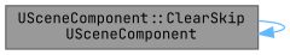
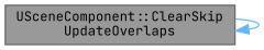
  digraph {
    rankdir=TB
    fontname="JetBrains Mono"
-   n1 [color=gray40 fillcolor=grey60 fontcolor=black fontname="JetBrains Mono" fontsize=10 height=0.2 label="USceneComponent::ClearSkip\lUSceneComponent" shape=box style=filled width=0.4]
+   n1 [color=gray40 fillcolor=grey60 fontcolor=black fontname="JetBrains Mono" fontsize=10 height=0.2 label="USceneComponent::ClearSkip\lUpdateOverlaps" shape=box style=filled width=0.4]
    n1 -> n1 [color=steelblue1 fontname="JetBrains Mono" fontsize=10 labelfontname=Helvetica labelfontsize=10 style=solid]
  }
